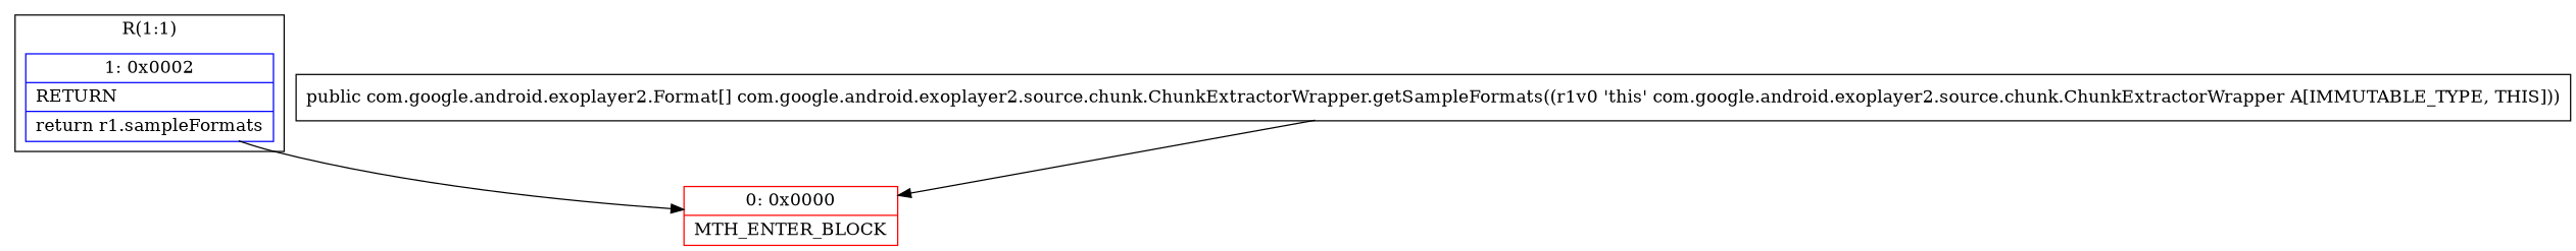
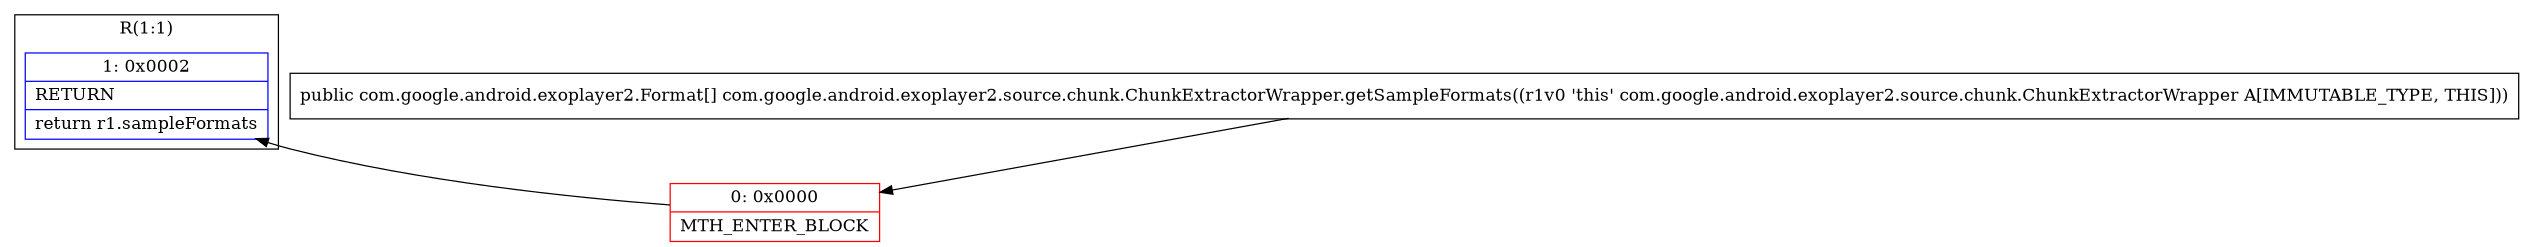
  digraph {
    node [shape=record]
    n1 [color=blue label="{1\:\ 0x0002|RETURN\l|return r1.sampleFormats\l}"]
    n2 [color=red label="{0\:\ 0x0000|MTH_ENTER_BLOCK\l}"]
    n3 [label="{public com.google.android.exoplayer2.Format[] com.google.android.exoplayer2.source.chunk.ChunkExtractorWrapper.getSampleFormats((r1v0 'this' com.google.android.exoplayer2.source.chunk.ChunkExtractorWrapper A[IMMUTABLE_TYPE, THIS])) }"]
    subgraph cluster_1 {
      label="R(1:1)"
      n1
    }
-   n1 -> n2
+   n2 -> n1
    n3 -> n2
  }
